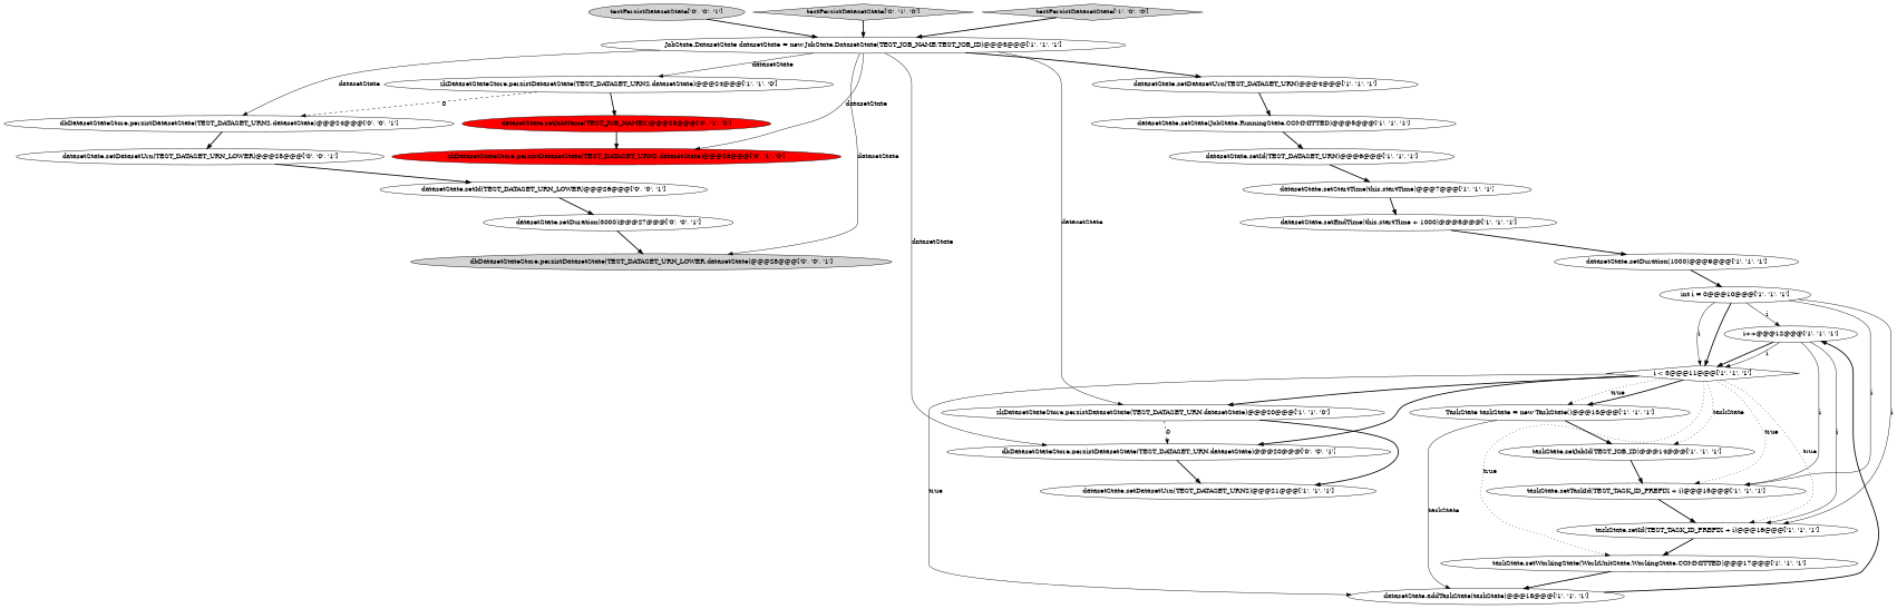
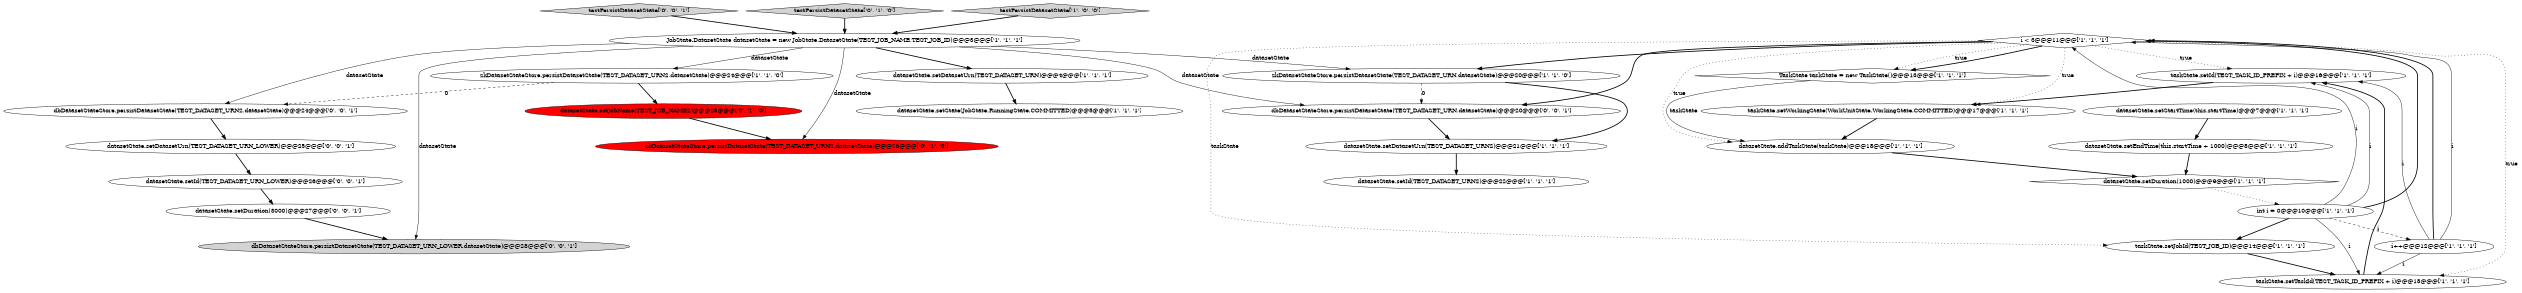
  digraph {
    node [fillcolor=white shape=ellipse style=filled]
    edge [style=bold]
-   n1 [fillcolor=lightgray label="testPersistDatasetState['0', '0', '1']"]
+   n1 [fillcolor=lightgray label="testPersistDatasetState['0', '0', '1']" shape=diamond]
    n2 [label="JobState.DatasetState datasetState = new JobState.DatasetState(TEST_JOB_NAME,TEST_JOB_ID)@@@3@@@['1', '1', '1']"]
    n3 [label="dbDatasetStateStore.persistDatasetState(TEST_DATASET_URN2,datasetState)@@@24@@@['0', '0', '1']"]
    n4 [label="zkDatasetStateStore.persistDatasetState(TEST_DATASET_URN2,datasetState)@@@24@@@['1', '1', '0']"]
    n5 [label="zkDatasetStateStore.persistDatasetState(TEST_DATASET_URN,datasetState)@@@20@@@['1', '1', '0']"]
    n6 [label="dbDatasetStateStore.persistDatasetState(TEST_DATASET_URN,datasetState)@@@20@@@['0', '0', '1']"]
    n7 [label="datasetState.setDatasetUrn(TEST_DATASET_URN)@@@4@@@['1', '1', '1']"]
    n8 [fillcolor=red label="zkDatasetStateStore.persistDatasetState(TEST_DATASET_URN2,datasetState)@@@26@@@['0', '1', '0']"]
    n9 [fillcolor=lightgray label="dbDatasetStateStore.persistDatasetState(TEST_DATASET_URN_LOWER,datasetState)@@@28@@@['0', '0', '1']"]
+   n10 [label="datasetState.setId(TEST_DATASET_URN2)@@@22@@@['1', '1', '1']"]
    n11 [label="i++@@@12@@@['1', '1', '1']"]
    n12 [label="taskState.setId(TEST_TASK_ID_PREFIX + i)@@@16@@@['1', '1', '1']"]
    n13 [label="i < 3@@@11@@@['1', '1', '1']" shape=diamond]
    n14 [label="taskState.setTaskId(TEST_TASK_ID_PREFIX + i)@@@15@@@['1', '1', '1']"]
    n15 [label="taskState.setWorkingState(WorkUnitState.WorkingState.COMMITTED)@@@17@@@['1', '1', '1']"]
    n16 [label="taskState.setJobId(TEST_JOB_ID)@@@14@@@['1', '1', '1']"]
-   n17 [label="TaskState taskState = new TaskState()@@@13@@@['1', '1', '1']"]
+   n17 [label="TaskState taskState = new TaskState()@@@13@@@['1', '1', '1']" shape=diamond]
    n18 [label="datasetState.addTaskState(taskState)@@@18@@@['1', '1', '1']"]
    n19 [label="int i = 0@@@10@@@['1', '1', '1']"]
    n20 [label="datasetState.setState(JobState.RunningState.COMMITTED)@@@5@@@['1', '1', '1']"]
-   n21 [label="datasetState.setId(TEST_DATASET_URN)@@@6@@@['1', '1', '1']"]
    n22 [label="datasetState.setStartTime(this.startTime)@@@7@@@['1', '1', '1']"]
    n23 [label="datasetState.setDatasetUrn(TEST_DATASET_URN_LOWER)@@@25@@@['0', '0', '1']"]
    n24 [fillcolor=red label="datasetState.setJobName(TEST_JOB_NAME2)@@@25@@@['0', '1', '0']"]
    n25 [label="datasetState.setId(TEST_DATASET_URN_LOWER)@@@26@@@['0', '0', '1']"]
    n26 [label="datasetState.setDuration(3000)@@@27@@@['0', '0', '1']"]
    n27 [fillcolor=lightgray label="testPersistDatasetState['0', '1', '0']" shape=diamond]
-   n28 [label="datasetState.setDuration(1000)@@@9@@@['1', '1', '1']"]
+   n28 [label="datasetState.setDuration(1000)@@@9@@@['1', '1', '1']" shape=diamond]
    n29 [label="datasetState.setEndTime(this.startTime + 1000)@@@8@@@['1', '1', '1']"]
    n30 [label="datasetState.setDatasetUrn(TEST_DATASET_URN2)@@@21@@@['1', '1', '1']"]
    n31 [fillcolor=lightgray label="testPersistDatasetState['1', '0', '0']" shape=diamond]
    n1 -> n2
    n2 -> n3 [label=datasetState style=solid]
    n2 -> n4 [label=datasetState style=solid]
    n2 -> n5 [label=datasetState style=solid]
    n2 -> n6 [label=datasetState style=solid]
    n2 -> n7
    n2 -> n8 [label=datasetState style=solid]
    n2 -> n9 [label=datasetState style=solid]
    n3 -> n23
    n4 -> n3 [label=0 style=dashed]
    n4 -> n24
    n5 -> n6 [label=0 style=dashed]
    n5 -> n30
    n6 -> n30
    n7 -> n20
    n11 -> n12 [label=i style=solid]
    n11 -> n13
    n11 -> n13 [label=i style=solid]
    n11 -> n14 [label=i style=solid]
    n12 -> n15
    n13 -> n5
    n13 -> n6
    n13 -> n12 [label=true style=dotted]
    n13 -> n14 [label=true style=dotted]
    n13 -> n15 [label=true style=dotted]
    n13 -> n16 [label=taskState style=dotted]
    n13 -> n17 [label=true style=dotted]
    n13 -> n17
-   n13 -> n18 [label=true style=solid]
+   n13 -> n18 [label=true style=dotted]
    n14 -> n12
    n15 -> n18
    n16 -> n14
-   n17 -> n16
+   n19 -> n16
    n17 -> n18 [label=taskState style=solid]
-   n18 -> n11
-   n19 -> n11 [label=i style=solid]
+   n18 -> n28
+   n19 -> n11 [label=i style=dashed]
    n19 -> n12 [label=i style=solid]
    n19 -> n13 [label=i style=solid]
    n19 -> n13
    n19 -> n14 [label=i style=solid]
-   n20 -> n21
-   n21 -> n22
    n22 -> n29
    n23 -> n25
    n24 -> n8
    n25 -> n26
    n26 -> n9
    n27 -> n2
-   n28 -> n19
+   n28 -> n19 [style=dotted]
    n29 -> n28
+   n30 -> n10
    n31 -> n2
  }
